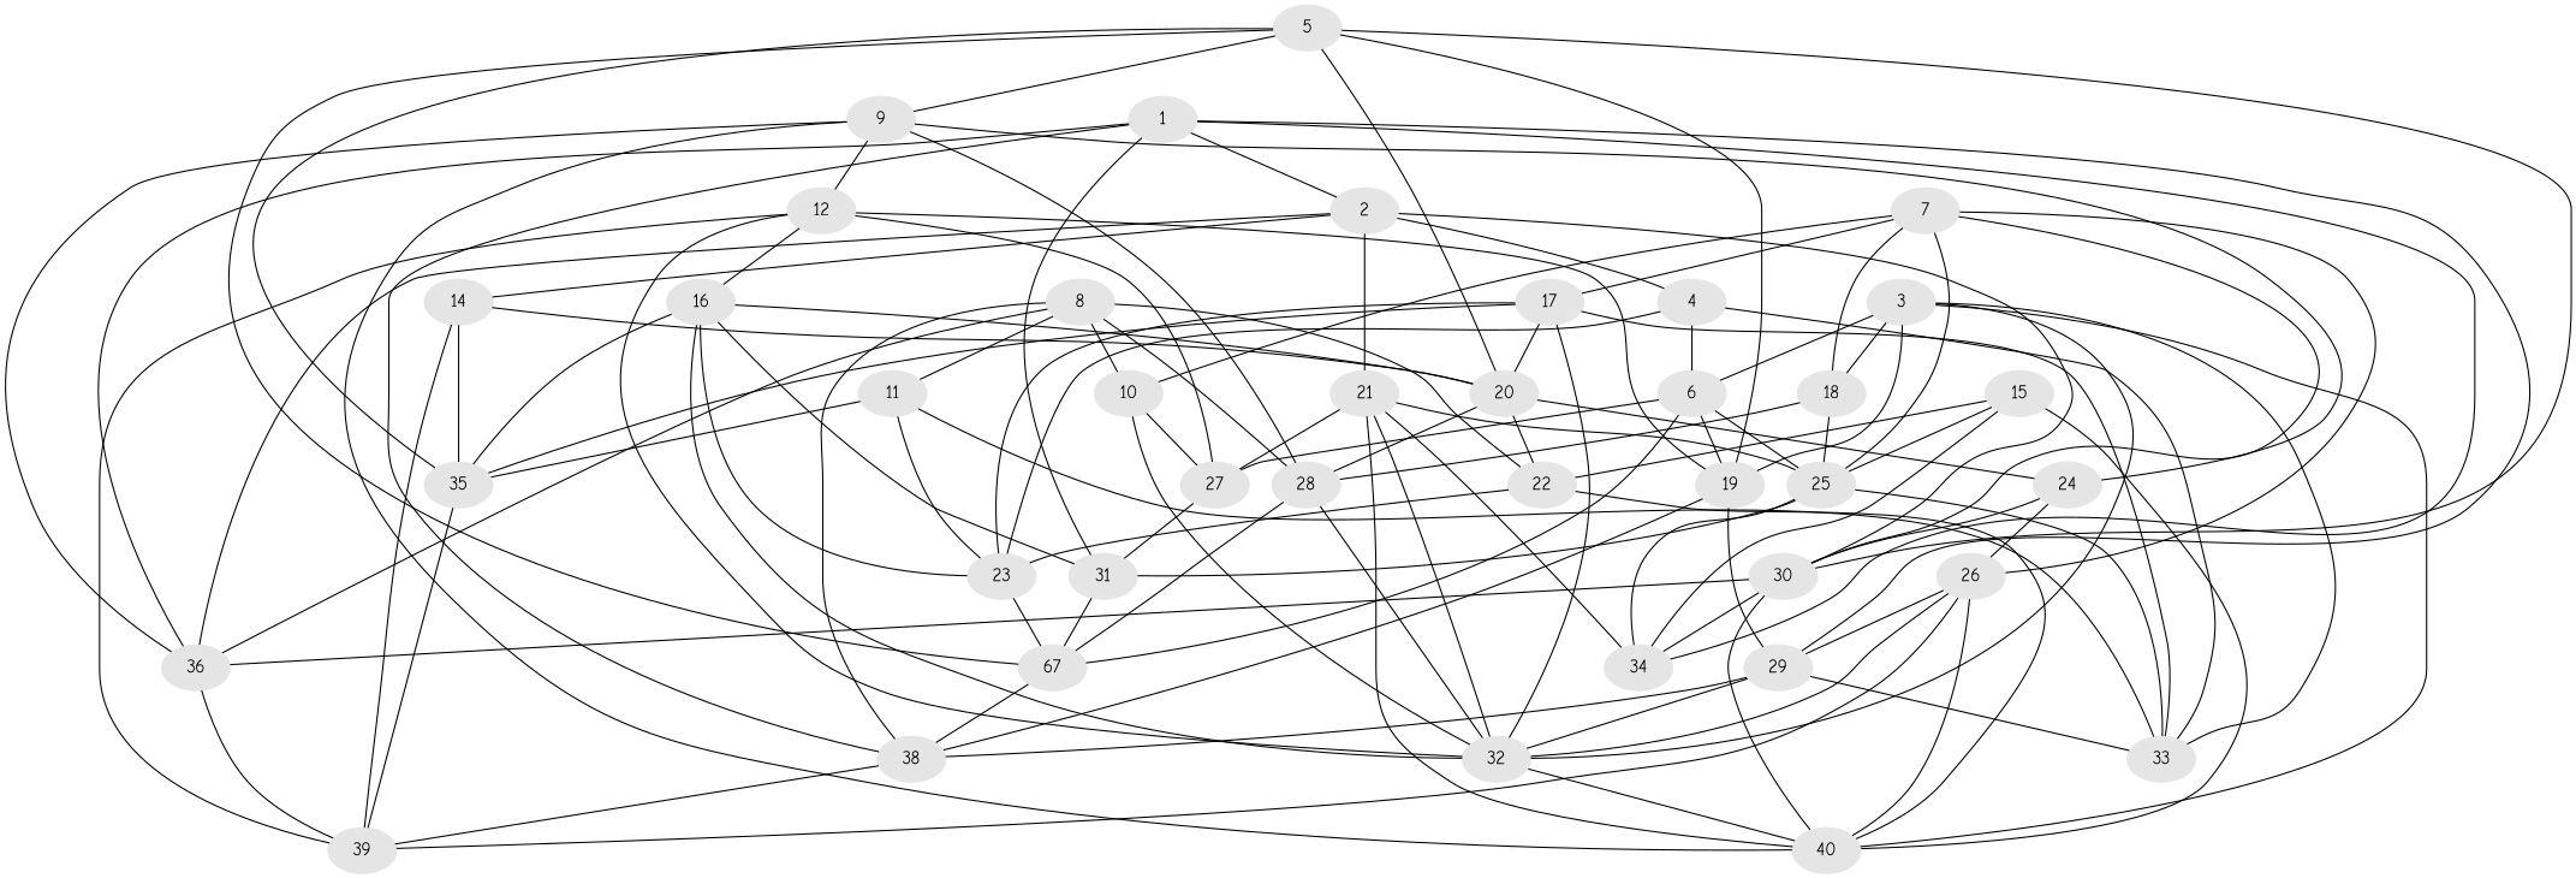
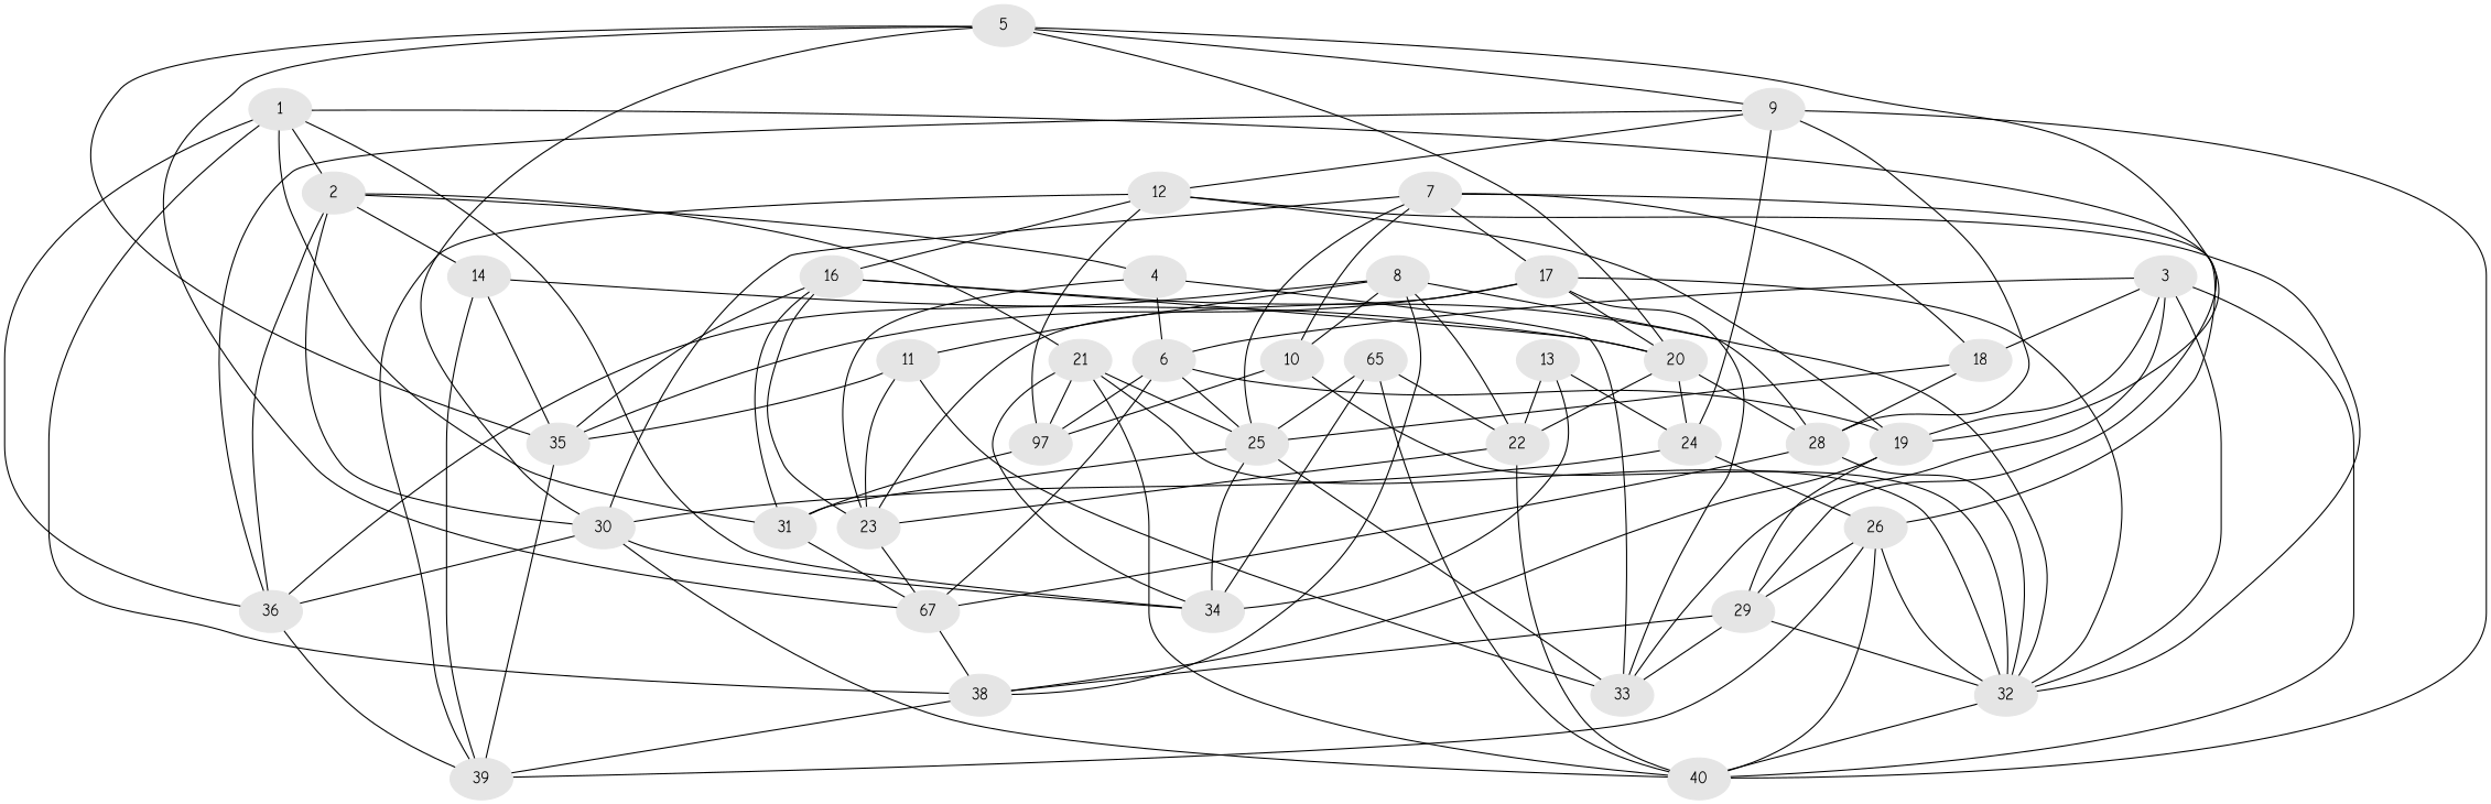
  graph {
    fontname="Comic Neue"
    node [color=gray90 fontname="Comic Neue" style=filled]
    edge [fontname="Comic Neue" weight=1.0]
    1
    2
    29
    31
    34
    36
    38
    4
    14
    21
    30
    32
    33
    n14 [label=67]
    39
    6
    23
    20
    35
    40
    25
-   27
+   27 [label=97]
    3
    18
    19
    28
    5
    9
    12
    24
    22
    7
    10
    17
    26
    8
    11
    16
-   15
+   13
+   15 [label=65]
    1 -- 2
    1 -- 29
    1 -- 31
    1 -- 34
    1 -- 36
    1 -- 38
    2 -- 36
    2 -- 4
    2 -- 14
    2 -- 21
    2 -- 30
    29 -- 38
    29 -- 32
    29 -- 33
    31 -- n14
    36 -- 39
    38 -- 39
    4 -- 33
    4 -- 6
    4 -- 23
    14 -- 39
    14 -- 20
    14 -- 35
    21 -- 34
    21 -- 32
    21 -- 40
    21 -- 25
    21 -- 27
    30 -- 34
    30 -- 36
    30 -- 40
    32 -- 40
    n14 -- 38
    6 -- n14
    6 -- 25
    6 -- 27
    6 -- 19
    23 -- n14
    20 -- 28
    20 -- 24
    20 -- 22
    35 -- 39
    25 -- 31
    25 -- 34
    25 -- 33
    27 -- 31 [weight=2.0]
    3 -- 32
    3 -- 33
    3 -- 6
    3 -- 40
    3 -- 18
    3 -- 19
    18 -- 25
    18 -- 28
    19 -- 29
    19 -- 38
    28 -- 32
    28 -- n14
    5 -- 30
    5 -- n14
    5 -- 20
    5 -- 35
    5 -- 19
    5 -- 9
    9 -- 36
    9 -- 40
    9 -- 28
    9 -- 12
    9 -- 24
    12 -- 32
    12 -- 39
    12 -- 27
    12 -- 19
    12 -- 16
    24 -- 30
    24 -- 26
    22 -- 23
    22 -- 40
    7 -- 30
    7 -- 25
    7 -- 18
    7 -- 10
    7 -- 17
    7 -- 26
    10 -- 32
    10 -- 27
    17 -- 32
    17 -- 33
    17 -- 23
    17 -- 20
    17 -- 35
    26 -- 29
    26 -- 32
    26 -- 39
    26 -- 40
    8 -- 36
    8 -- 38
    8 -- 28
    8 -- 22
    8 -- 10
    8 -- 11
    11 -- 33
    11 -- 23
    11 -- 35
    16 -- 31
    16 -- 32
    16 -- 23
    16 -- 20
    16 -- 35
+   13 -- 34
+   13 -- 24 [weight=2.0]
+   13 -- 22
    15 -- 34
    15 -- 40
    15 -- 25
    15 -- 22
  }
